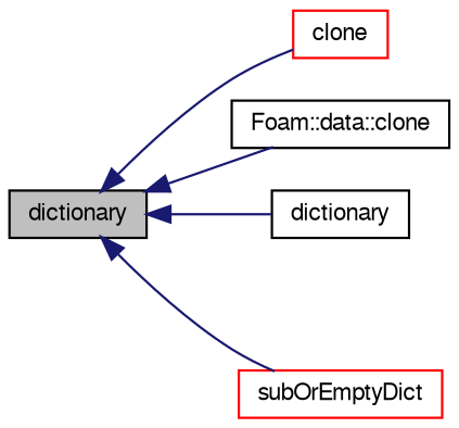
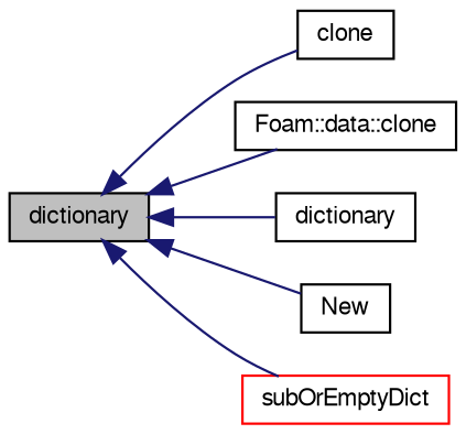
  digraph {
    rankdir=LR
    node [color=black fontname=FreeSans fontsize=10 shape=record]
    edge [color=midnightblue dir=back fontname=FreeSans fontsize=10 labelfontname=FreeSans labelfontsize=10 style=solid]
    n1 [fillcolor=grey75 fontcolor=black height=0.2 label=dictionary style=filled width=0.4]
-   n2 [color=red height=0.2 label=clone width=0.4]
+   n2 [height=0.2 label=clone width=0.4]
    n3 [height=0.2 label="Foam::data::clone" width=0.4]
    n4 [height=0.2 label=dictionary width=0.4]
+   n5 [height=0.2 label=New width=0.4]
    n6 [color=red height=0.2 label=subOrEmptyDict width=0.4]
    n1 -> n2
    n1 -> n3
    n1 -> n4
+   n1 -> n5
    n1 -> n6
  }
